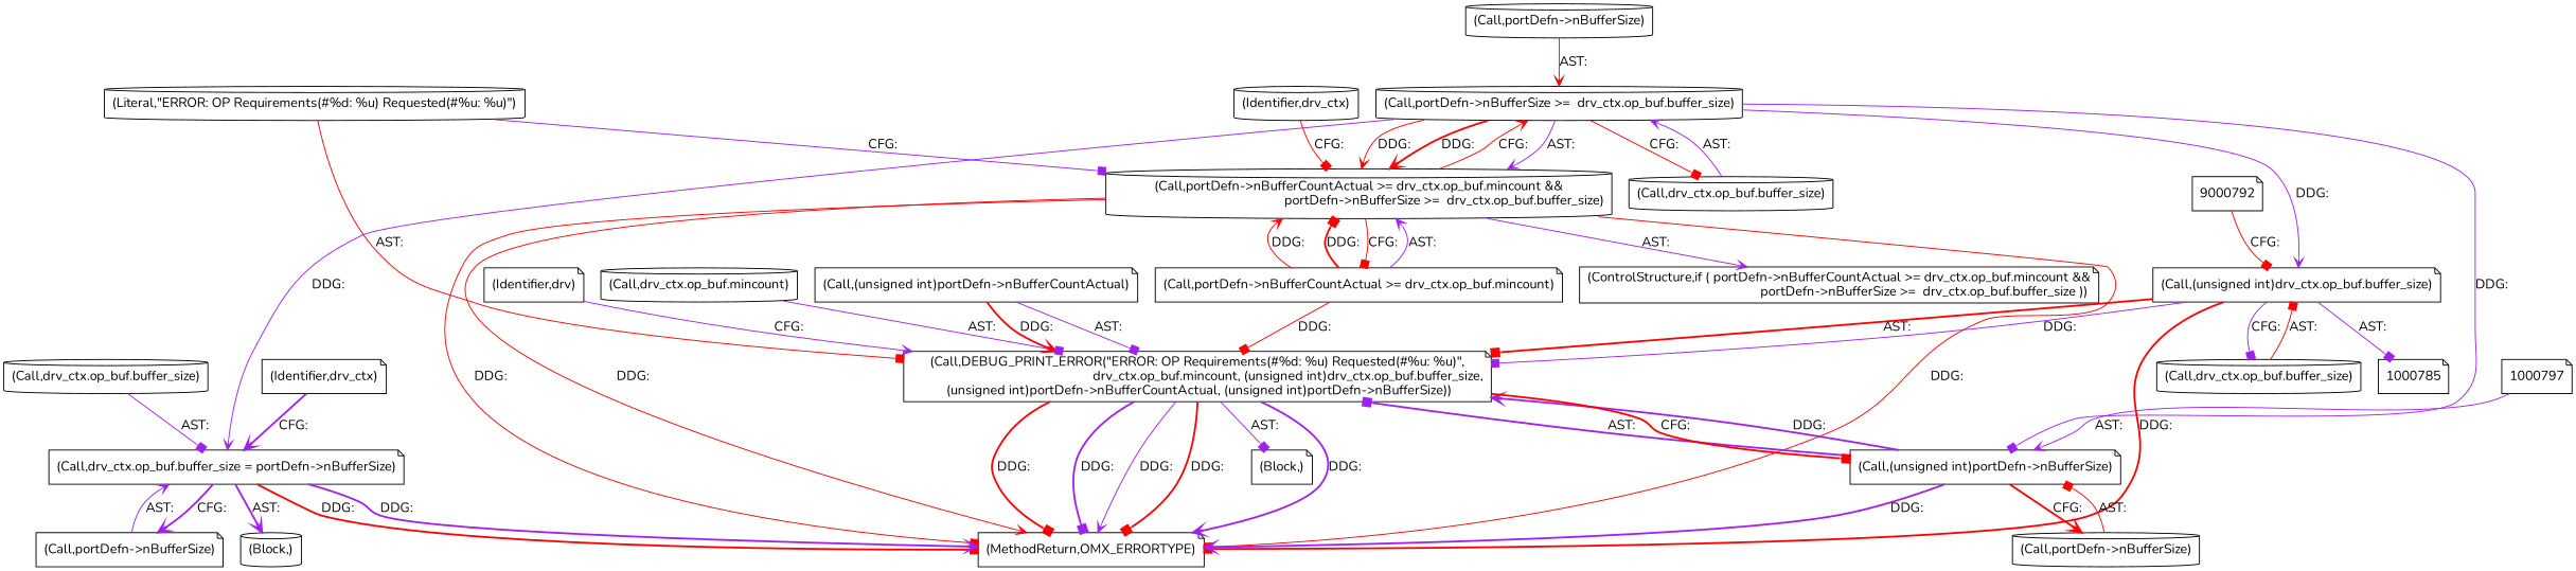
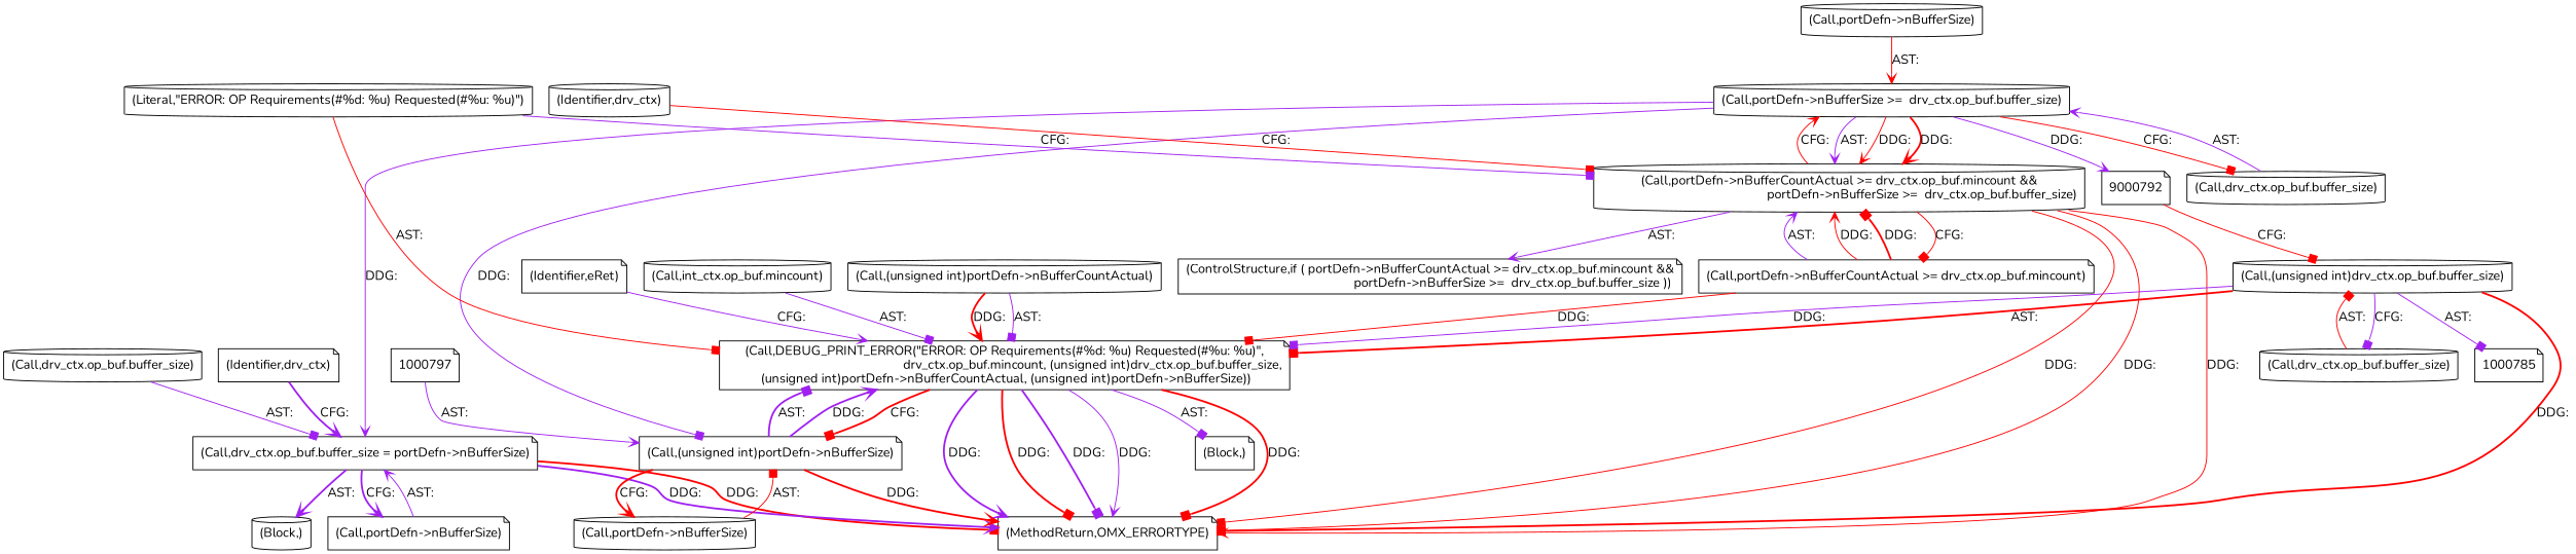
  digraph {
    fontname=Nunito
    node [fontname=Nunito shape=cylinder]
    edge [arrowhead=box color=purple fontname=Nunito style=solid]
    n1 [label="(Call,portDefn->nBufferSize >=  drv_ctx.op_buf.buffer_size)"]
    n2 [label="(Call,portDefn->nBufferCountActual >= drv_ctx.op_buf.mincount &&\n                                                portDefn->nBufferSize >=  drv_ctx.op_buf.buffer_size)"]
    n3 [label="(Call,drv_ctx.op_buf.buffer_size = portDefn->nBufferSize)" shape=note]
-   n4 [label="(Call,(unsigned int)drv_ctx.op_buf.buffer_size)" shape=note]
+   n4 [label="(Call,(unsigned int)drv_ctx.op_buf.buffer_size)"]
    n5 [label="(Call,(unsigned int)portDefn->nBufferSize)" shape=note]
    n6 [label="(Call,drv_ctx.op_buf.buffer_size)"]
    n7 [label="(ControlStructure,if ( portDefn->nBufferCountActual >= drv_ctx.op_buf.mincount &&\n                                                portDefn->nBufferSize >=  drv_ctx.op_buf.buffer_size ))" shape=note]
    n8 [label="(Call,portDefn->nBufferCountActual >= drv_ctx.op_buf.mincount)" shape=note]
    n9 [label="(MethodReturn,OMX_ERRORTYPE)" shape=note]
    n10 [label="(Block,)"]
    n11 [label="(Call,portDefn->nBufferSize)" shape=note]
    n12 [label="(Call,DEBUG_PRINT_ERROR(\"ERROR: OP Requirements(#%d: %u) Requested(#%u: %u)\",\n                                                   drv_ctx.op_buf.mincount, (unsigned int)drv_ctx.op_buf.buffer_size,\n (unsigned int)portDefn->nBufferCountActual, (unsigned int)portDefn->nBufferSize))" shape=note]
    n13 [label="(Call,drv_ctx.op_buf.buffer_size)"]
    1000785 [shape=note]
    n15 [label="(Call,portDefn->nBufferSize)"]
    n16 [label="(Block,)" shape=note]
    n17 [label="(Call,drv_ctx.op_buf.buffer_size)"]
    n18 [label="(Identifier,drv_ctx)" shape=note]
    n19 [label="(Identifier,drv_ctx)"]
-   n20 [label="(Call,(unsigned int)portDefn->nBufferCountActual)" shape=note]
-   n21 [label="(Identifier,drv)" shape=note]
-   n22 [label="(Call,drv_ctx.op_buf.mincount)"]
+   n20 [label="(Call,(unsigned int)portDefn->nBufferCountActual)"]
+   n21 [label="(Identifier,eRet)" shape=note]
+   n22 [label="(Call,int_ctx.op_buf.mincount)"]
    n23 [label="(Call,portDefn->nBufferSize)"]
    n24 [label="(Literal,\"ERROR: OP Requirements(#%d: %u) Requested(#%u: %u)\")"]
    n25 [label=9000792 shape=note]
    1000797 [shape=note]
    n1 -> n2 [arrowhead=vee label="AST: "]
    n1 -> n2 [arrowhead=vee color=red label="DDG: "]
    n1 -> n2 [arrowhead=vee color=red label="DDG: " style=bold]
    n1 -> n3 [arrowhead=vee label="DDG: "]
-   n1 -> n4 [arrowhead=vee label="DDG: "]
+   n1 -> n25 [arrowhead=vee label="DDG: "]
    n1 -> n5 [label="DDG: "]
    n1 -> n6 [color=red label="CFG: "]
    n2 -> n1 [arrowhead=vee color=red label="CFG: "]
    n2 -> n7 [arrowhead=vee label="AST: "]
    n2 -> n8 [color=red label="CFG: "]
    n2 -> n9 [color=red label="DDG: "]
    n2 -> n9 [arrowhead=vee color=red label="DDG: "]
    n2 -> n9 [color=red label="DDG: "]
    n3 -> n9 [color=red label="DDG: " style=bold]
    n3 -> n9 [arrowhead=vee label="DDG: " style=bold]
    n3 -> n10 [arrowhead=vee label="AST: " style=bold]
    n3 -> n11 [arrowhead=vee label="CFG: " style=bold]
    n4 -> n9 [color=red label="DDG: " style=bold]
    n4 -> n12 [color=red label="AST: " style=bold]
    n4 -> n12 [label="DDG: "]
    n4 -> n13 [label="CFG: "]
    n4 -> 1000785 [label="AST: "]
-   n5 -> n9 [arrowhead=vee label="DDG: " style=bold]
+   n5 -> n9 [arrowhead=vee color=red label="DDG: " style=bold]
    n5 -> n12 [label="AST: " style=bold]
    n5 -> n12 [arrowhead=vee label="DDG: " style=bold]
    n5 -> n15 [arrowhead=vee color=red label="CFG: " style=bold]
    n6 -> n1 [arrowhead=vee label="AST: "]
    n8 -> n2 [arrowhead=vee label="AST: "]
    n8 -> n2 [arrowhead=vee color=red label="DDG: "]
    n8 -> n2 [color=red label="DDG: " style=bold]
    n8 -> n12 [color=red label="DDG: "]
    n11 -> n3 [arrowhead=vee label="AST: "]
    n12 -> n5 [color=red label="CFG: " style=bold]
    n12 -> n9 [arrowhead=vee label="DDG: "]
    n12 -> n9 [color=red label="DDG: " style=bold]
    n12 -> n9 [arrowhead=vee label="DDG: " style=bold]
    n12 -> n9 [color=red label="DDG: " style=bold]
    n12 -> n9 [label="DDG: " style=bold]
    n12 -> n16 [label="AST: "]
    n13 -> n4 [color=red label="AST: "]
    n15 -> n5 [color=red label="AST: "]
    n17 -> n3 [label="AST: "]
    n18 -> n3 [arrowhead=vee label="CFG: " style=bold]
    n19 -> n2 [color=red label="CFG: "]
    n20 -> n12 [label="AST: "]
    n20 -> n12 [arrowhead=vee color=red label="DDG: " style=bold]
    n21 -> n12 [arrowhead=vee label="CFG: "]
    n22 -> n12 [label="AST: "]
    n23 -> n1 [arrowhead=vee color=red label="AST: "]
    n24 -> n2 [label="CFG: "]
    n24 -> n12 [color=red label="AST: "]
    n25 -> n4 [color=red label="CFG: "]
    1000797 -> n5 [arrowhead=vee label="AST: "]
  }
